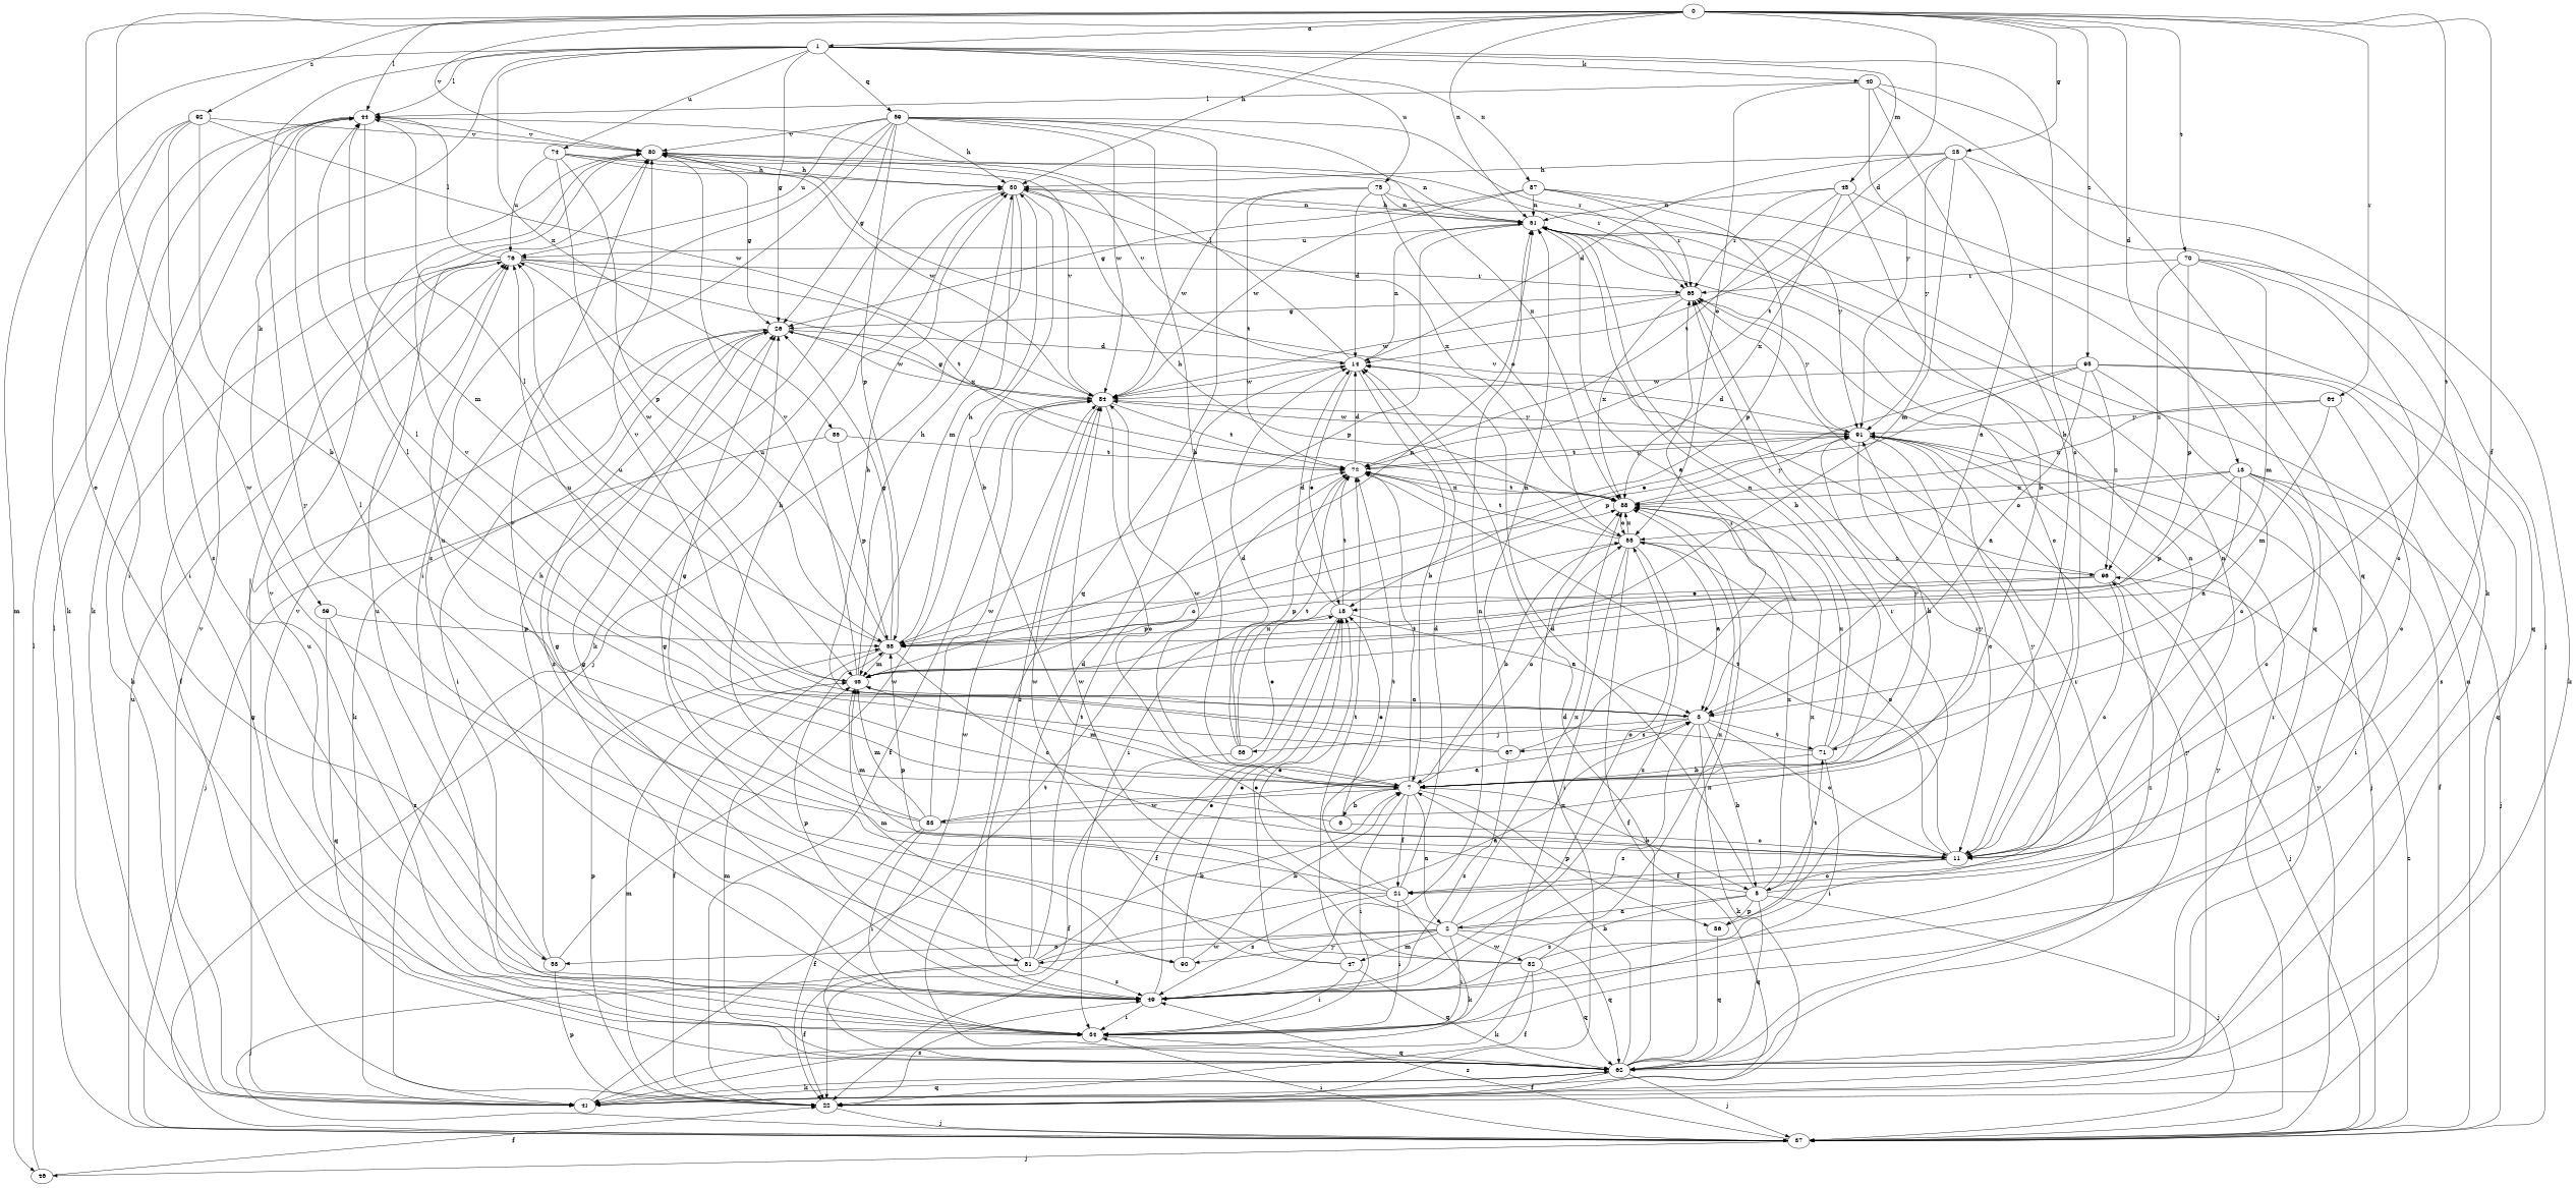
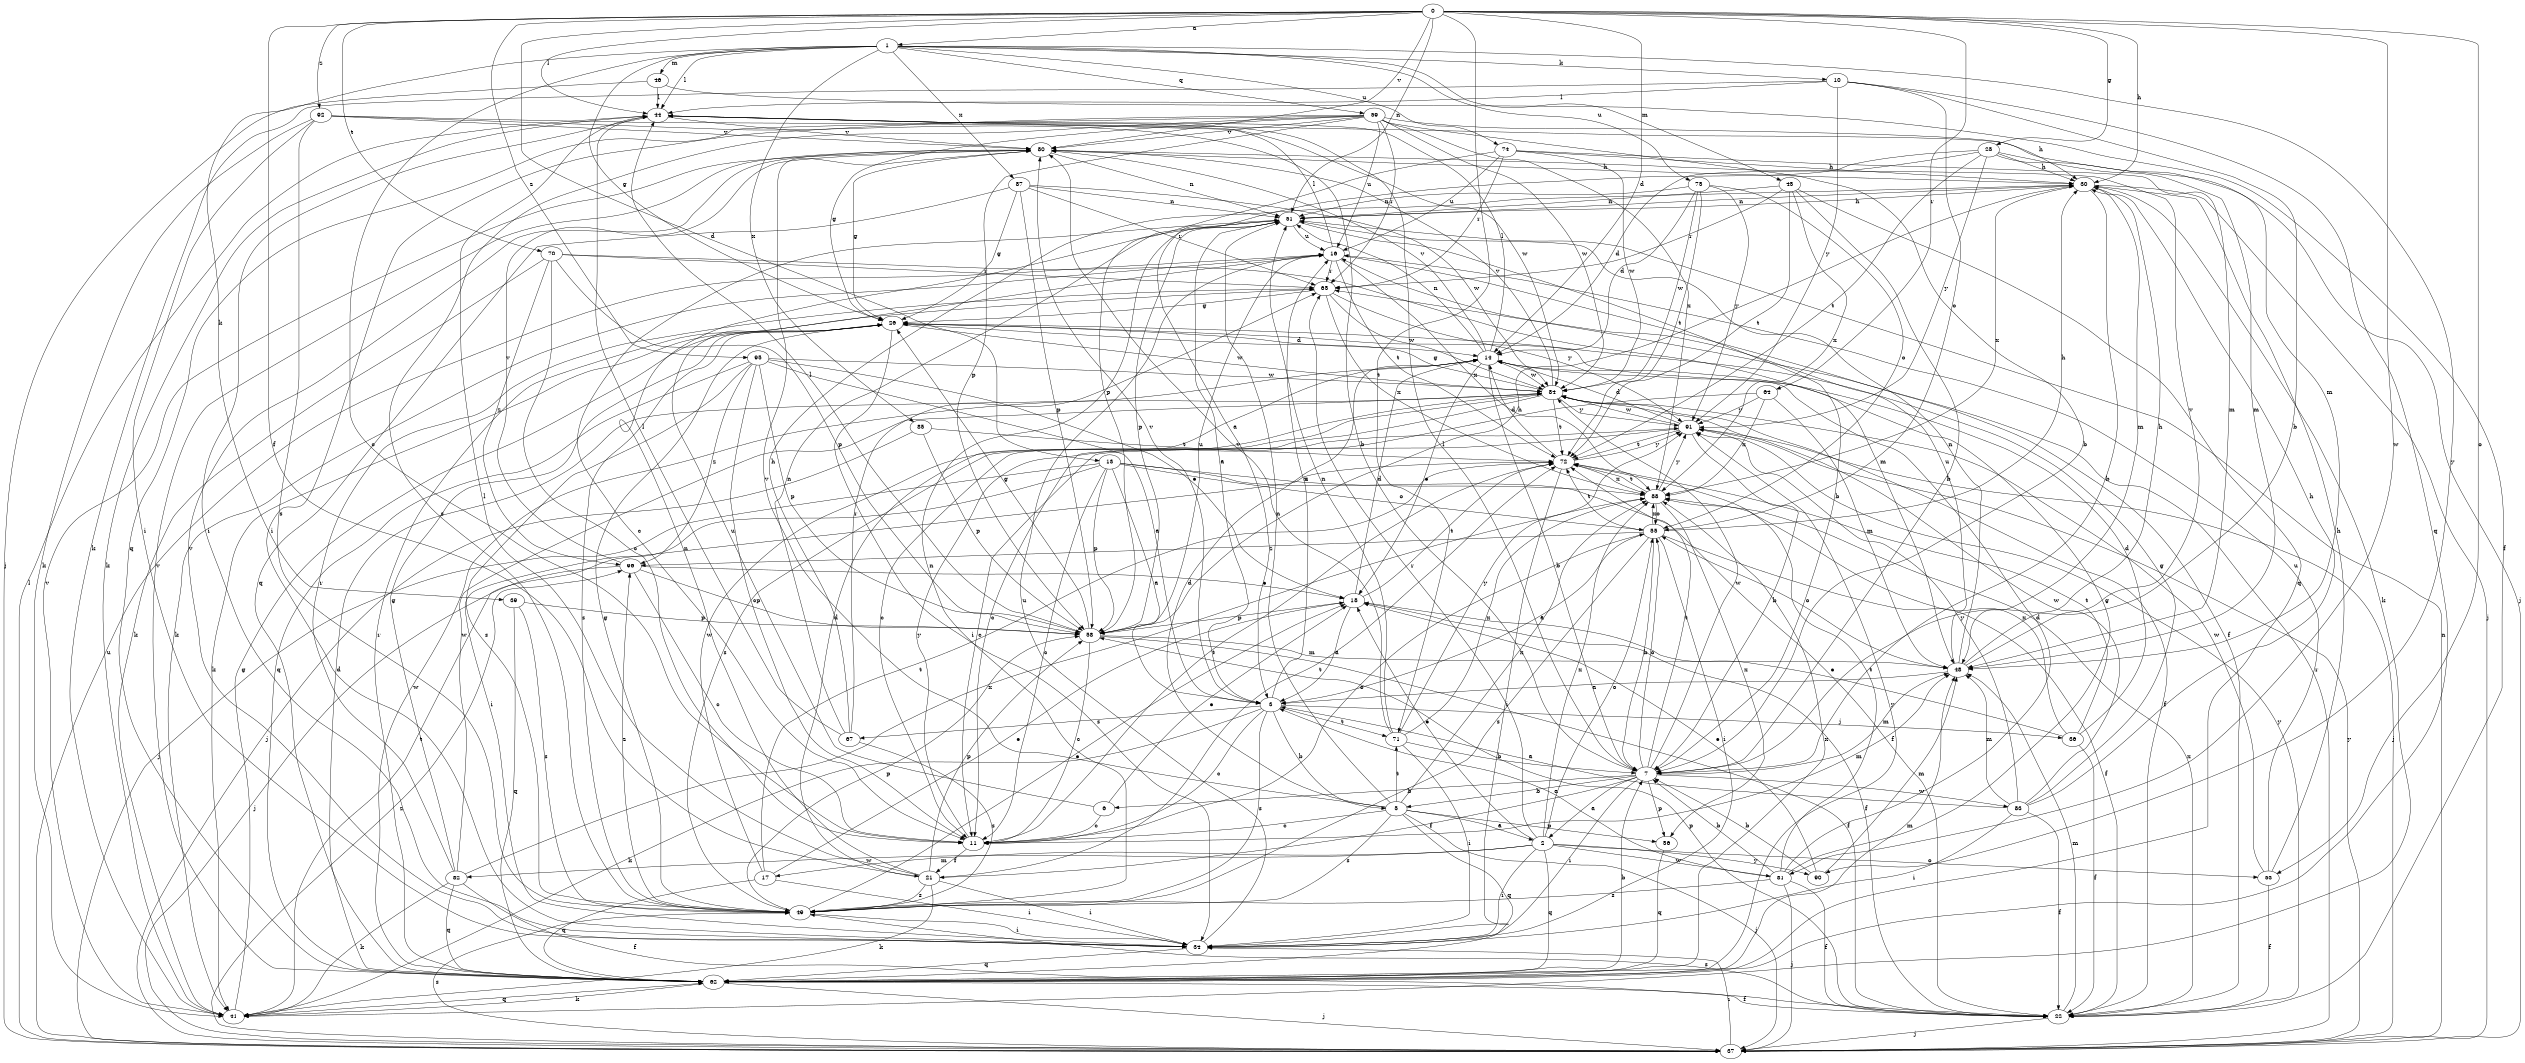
  strict digraph {
    0
    1
    13
    14
    21
    25
    30
    44
    51
    53
    64
    70
    71
    80
    81
    92
    95
    11
    26
    39
-   40
+   40 [label=10]
    45
    46
    59
    74
    75
    85
    87
    90
    34
    55
    88
    3
    37
    22
    58
    18
    7
    84
    41
    n41 [label=49]
    72
    48
    91
-   76
+   76 [label=16]
    65
    96
    62
    2
-   47
+   47 [label=17]
    82
    5
    36
    67
    56
    6
    83
    0 -> 1 [label=a]
    0 -> 13 [label=d]
    0 -> 14 [label=d]
    0 -> 21 [label=f]
    0 -> 25 [label=g]
    0 -> 30 [label=h]
    0 -> 44 [label=l]
    0 -> 51 [label=n]
    0 -> 53 [label=o]
    0 -> 64 [label=r]
    0 -> 70 [label=t]
    0 -> 71 [label=t]
    0 -> 80 [label=v]
    0 -> 81 [label=w]
    0 -> 92 [label=z]
    0 -> 95 [label=z]
    1 -> 44 [label=l]
    1 -> 11 [label=c]
    1 -> 26 [label=g]
    1 -> 39 [label=k]
    1 -> 40 [label=k]
    1 -> 45 [label=m]
    1 -> 46 [label=m]
    1 -> 59 [label=q]
    1 -> 74 [label=u]
    1 -> 75 [label=u]
    1 -> 85 [label=x]
    1 -> 87 [label=x]
    1 -> 90 [label=y]
    13 -> 11 [label=c]
    13 -> 34 [label=i]
    13 -> 55 [label=o]
    13 -> 88 [label=x]
    13 -> 3 [label=a]
    13 -> 37 [label=j]
    13 -> 22 [label=f]
    13 -> 58 [label=p]
    14 -> 44 [label=l]
    14 -> 51 [label=n]
    14 -> 80 [label=v]
    14 -> 18 [label=e]
    14 -> 7 [label=b]
    14 -> 84 [label=w]
    21 -> 14 [label=d]
    21 -> 44 [label=l]
    21 -> 51 [label=n]
    21 -> 34 [label=i]
    21 -> 58 [label=p]
    21 -> 41 [label=k]
    21 -> n41 [label=s]
    21 -> 72 [label=t]
    25 -> 14 [label=d]
    25 -> 30 [label=h]
    25 -> 3 [label=a]
    25 -> 37 [label=j]
    25 -> 72 [label=t]
    25 -> 48 [label=m]
    25 -> 91 [label=y]
    30 -> 51 [label=n]
    30 -> 88 [label=x]
    30 -> 37 [label=j]
    30 -> 7 [label=b]
    30 -> 41 [label=k]
    30 -> 48 [label=m]
    44 -> 80 [label=v]
    44 -> 34 [label=i]
    44 -> 41 [label=k]
    44 -> 48 [label=m]
    51 -> 30 [label=h]
    51 -> 11 [label=c]
    51 -> 3 [label=a]
    51 -> 58 [label=p]
    51 -> 7 [label=b]
    51 -> 76 [label=u]
    53 -> 30 [label=h]
-   53 -> 22 [label=p]
+   53 -> 22 [label=f]
    53 -> 84 [label=w]
    53 -> 76 [label=u]
    64 -> 11 [label=c]
    64 -> 88 [label=x]
    64 -> 48 [label=m]
    64 -> 91 [label=y]
    70 -> 11 [label=c]
    70 -> 58 [label=p]
    70 -> 41 [label=k]
    70 -> 48 [label=m]
    70 -> 65 [label=r]
    70 -> 96 [label=z]
    71 -> 51 [label=n]
    71 -> 80 [label=v]
    71 -> 34 [label=i]
    71 -> 88 [label=x]
    71 -> 7 [label=b]
    71 -> 91 [label=y]
    80 -> 30 [label=h]
    80 -> 51 [label=n]
    80 -> 26 [label=g]
    81 -> 14 [label=d]
    81 -> 26 [label=g]
    81 -> 3 [label=a]
    81 -> 37 [label=j]
    81 -> 22 [label=f]
    81 -> 7 [label=b]
    81 -> n41 [label=s]
    81 -> 72 [label=t]
    92 -> 80 [label=v]
    92 -> 34 [label=i]
    92 -> 7 [label=b]
    92 -> 84 [label=w]
    92 -> 41 [label=k]
    92 -> n41 [label=s]
    95 -> 11 [label=c]
    95 -> 3 [label=a]
    95 -> 58 [label=p]
    95 -> 18 [label=e]
    95 -> 84 [label=w]
    95 -> n41 [label=s]
    95 -> 96 [label=z]
    95 -> 62 [label=q]
    11 -> 21 [label=f]
    11 -> 55 [label=o]
    11 -> 72 [label=t]
    11 -> 48 [label=m]
    11 -> 91 [label=y]
    26 -> 14 [label=d]
    26 -> 34 [label=i]
    26 -> 84 [label=w]
    26 -> 41 [label=k]
    26 -> n41 [label=s]
    39 -> 58 [label=p]
    39 -> n41 [label=s]
    39 -> 62 [label=q]
    40 -> 44 [label=l]
    40 -> 55 [label=o]
    40 -> 7 [label=b]
    40 -> 41 [label=k]
    40 -> 91 [label=y]
    40 -> 62 [label=q]
    45 -> 51 [label=n]
    45 -> 88 [label=x]
    45 -> 7 [label=b]
    45 -> 72 [label=t]
    45 -> 65 [label=r]
    45 -> 62 [label=q]
    46 -> 44 [label=l]
-   37 -> 46 [label=j]
+   46 -> 37 [label=j]
    46 -> 22 [label=f]
    59 -> 30 [label=h]
    59 -> 80 [label=v]
    59 -> 26 [label=g]
    59 -> 34 [label=i]
    59 -> 88 [label=x]
    59 -> 58 [label=p]
    59 -> 7 [label=b]
    59 -> 84 [label=w]
    59 -> n41 [label=s]
    59 -> 76 [label=u]
    59 -> 65 [label=r]
    59 -> 62 [label=q]
    74 -> 30 [label=h]
    74 -> 58 [label=p]
    74 -> 84 [label=w]
-   74 -> 48 [label=w]
+   74 -> 48 [label=m]
    74 -> 76 [label=u]
    74 -> 65 [label=r]
    75 -> 14 [label=d]
    75 -> 51 [label=n]
    75 -> 55 [label=o]
    75 -> 84 [label=w]
    75 -> 72 [label=t]
    75 -> 91 [label=y]
    85 -> 37 [label=j]
    85 -> 58 [label=p]
    85 -> 72 [label=t]
    87 -> 51 [label=n]
    87 -> 26 [label=g]
    87 -> 58 [label=p]
    87 -> 84 [label=w]
    87 -> 65 [label=r]
    87 -> 62 [label=q]
    90 -> 18 [label=e]
    90 -> 7 [label=b]
    90 -> 48 [label=m]
    34 -> 80 [label=v]
    34 -> 76 [label=u]
    34 -> 62 [label=q]
    55 -> 30 [label=h]
    55 -> 34 [label=i]
    55 -> 88 [label=x]
    55 -> 3 [label=a]
    55 -> 22 [label=f]
    55 -> 7 [label=b]
    55 -> n41 [label=s]
    55 -> 72 [label=t]
    55 -> 96 [label=z]
    88 -> 55 [label=o]
    88 -> 72 [label=t]
    88 -> 91 [label=y]
    3 -> 71 [label=t]
    3 -> 80 [label=v]
    3 -> 11 [label=c]
    3 -> 41 [label=k]
    3 -> n41 [label=s]
    3 -> 76 [label=u]
    3 -> 5 [label=b]
    3 -> 36 [label=j]
    3 -> 67 [label=s]
    37 -> 44 [label=l]
    37 -> 51 [label=n]
    37 -> 34 [label=i]
    37 -> n41 [label=s]
    37 -> 91 [label=y]
    37 -> 76 [label=u]
    37 -> 65 [label=r]
    37 -> 96 [label=z]
    22 -> 88 [label=x]
    22 -> 37 [label=j]
    22 -> 58 [label=p]
    22 -> n41 [label=s]
    22 -> 48 [label=m]
    22 -> 91 [label=y]
    58 -> 30 [label=h]
    58 -> 44 [label=l]
    58 -> 11 [label=c]
    58 -> 26 [label=g]
    58 -> 22 [label=f]
    58 -> 48 [label=m]
    58 -> 76 [label=u]
    18 -> 14 [label=d]
    18 -> 3 [label=a]
    18 -> 22 [label=f]
    18 -> 58 [label=p]
    18 -> 72 [label=t]
    7 -> 21 [label=f]
    7 -> 44 [label=l]
    7 -> 34 [label=i]
    7 -> 55 [label=o]
    7 -> 84 [label=w]
    7 -> 72 [label=t]
    7 -> 48 [label=m]
    7 -> 2 [label=a]
    7 -> 5 [label=b]
    7 -> 56 [label=p]
    7 -> 6 [label=b]
    7 -> 83 [label=w]
    84 -> 80 [label=v]
    84 -> 11 [label=c]
    84 -> 26 [label=g]
    84 -> 22 [label=f]
    84 -> n41 [label=s]
    84 -> 72 [label=t]
    84 -> 91 [label=y]
    41 -> 80 [label=v]
    41 -> 26 [label=g]
    41 -> 72 [label=t]
    41 -> 62 [label=q]
    n41 -> 51 [label=n]
    n41 -> 26 [label=g]
    n41 -> 34 [label=i]
    n41 -> 58 [label=p]
    n41 -> 18 [label=e]
    n41 -> 96 [label=z]
    72 -> 14 [label=d]
    72 -> 34 [label=i]
    72 -> 88 [label=x]
    72 -> 91 [label=y]
    48 -> 30 [label=h]
    48 -> 51 [label=n]
    48 -> 80 [label=v]
    48 -> 55 [label=o]
    48 -> 3 [label=a]
    48 -> 76 [label=u]
    91 -> 14 [label=d]
    91 -> 11 [label=c]
    91 -> 37 [label=j]
    91 -> 7 [label=b]
    91 -> 84 [label=w]
    91 -> 72 [label=t]
    76 -> 44 [label=l]
    76 -> 88 [label=x]
    76 -> 22 [label=f]
    76 -> 41 [label=k]
    76 -> 72 [label=t]
    76 -> 65 [label=r]
    65 -> 26 [label=g]
    65 -> 88 [label=x]
    65 -> 84 [label=w]
    65 -> 91 [label=y]
    96 -> 80 [label=v]
    96 -> 11 [label=c]
    96 -> 37 [label=j]
    96 -> 58 [label=p]
    96 -> 18 [label=e]
    62 -> 14 [label=d]
    62 -> 80 [label=v]
    62 -> 88 [label=x]
    62 -> 37 [label=j]
    62 -> 22 [label=f]
    62 -> 7 [label=b]
    62 -> 84 [label=w]
    62 -> 41 [label=k]
    62 -> 48 [label=m]
    62 -> 91 [label=y]
    62 -> 65 [label=r]
    2 -> 53 [label=o]
    2 -> 81 [label=w]
    2 -> 90 [label=y]
    2 -> 34 [label=i]
    2 -> 55 [label=o]
    2 -> 88 [label=x]
    2 -> 18 [label=e]
    2 -> 65 [label=r]
    2 -> 62 [label=q]
    2 -> 47 [label=m]
    2 -> 82 [label=w]
    47 -> 34 [label=i]
    47 -> 18 [label=e]
    47 -> 84 [label=w]
    47 -> 72 [label=t]
    47 -> 62 [label=q]
    82 -> 26 [label=g]
    82 -> 88 [label=x]
    82 -> 22 [label=f]
    82 -> 84 [label=w]
    82 -> 41 [label=k]
    82 -> 65 [label=r]
    82 -> 62 [label=q]
    5 -> 14 [label=d]
    5 -> 51 [label=n]
    5 -> 71 [label=t]
    5 -> 80 [label=v]
-   11 -> 5 [label=c]
+   5 -> 11 [label=c]
    5 -> 88 [label=x]
    5 -> 37 [label=j]
    5 -> n41 [label=s]
    5 -> 62 [label=q]
    5 -> 2 [label=a]
    5 -> 56 [label=p]
    36 -> 14 [label=d]
    36 -> 88 [label=x]
    36 -> 22 [label=f]
    36 -> 18 [label=e]
    36 -> 72 [label=t]
    67 -> 30 [label=h]
    67 -> 44 [label=l]
    67 -> 51 [label=n]
    67 -> n41 [label=s]
    67 -> 65 [label=r]
-   56 -> 88 [label=x]
+   88 -> 56 [label=x]
    56 -> 62 [label=q]
    6 -> 11 [label=c]
    6 -> 18 [label=e]
    6 -> 76 [label=u]
    83 -> 30 [label=h]
    83 -> 26 [label=g]
    83 -> 34 [label=i]
    83 -> 3 [label=a]
    83 -> 22 [label=f]
    83 -> 84 [label=w]
    83 -> 48 [label=m]
    83 -> 91 [label=y]
  }
